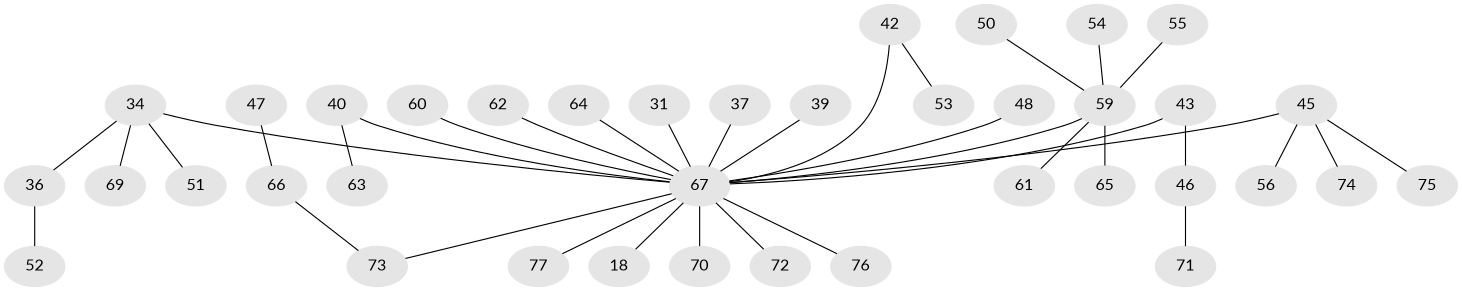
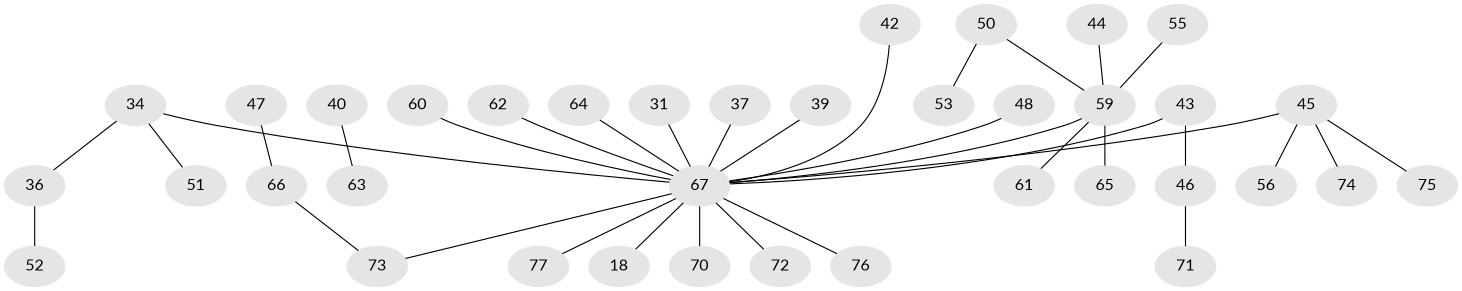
  graph {
    fontname=Lato
    node [color=gray90 fontname=Lato style=filled]
    edge [fontname=Lato]
    67 [super="+17+57+32+35+29"]
    n2 [label=18]
    70
    72
    73
    76
    77
    n8 [label=31]
    34 [super="+14+15"]
    36
    51
-   69
    52
    37
    39
    40 [super="+5+10"]
    63
    42
    43
    46
    71
    59 [super="+58+41"]
    61
    65
-   44 [label=54]
+   44
    45
    56
    74
    75
    66 [super="+31"]
    47
    48
    50 [super="+49"]
    53
    55
    60
    62
    64
    67 -- n2
    67 -- 70
    67 -- 72
    67 -- 73
    67 -- 76
    67 -- 77
    n8 -- 67
    34 -- 67
    34 -- 36
    34 -- 51
-   34 -- 69
    36 -- 52
    37 -- 67
    39 -- 67
-   40 -- 67
    40 -- 63
    42 -- 67
    43 -- 67
    43 -- 46
    46 -- 71
    59 -- 67
    59 -- 61
    59 -- 65
    44 -- 59
    45 -- 67
    45 -- 56
    45 -- 74
    45 -- 75
    66 -- 73
    47 -- 66
    48 -- 67
    50 -- 59
-   42 -- 53
+   50 -- 53
    55 -- 59
    60 -- 67
    62 -- 67
    64 -- 67
  }
